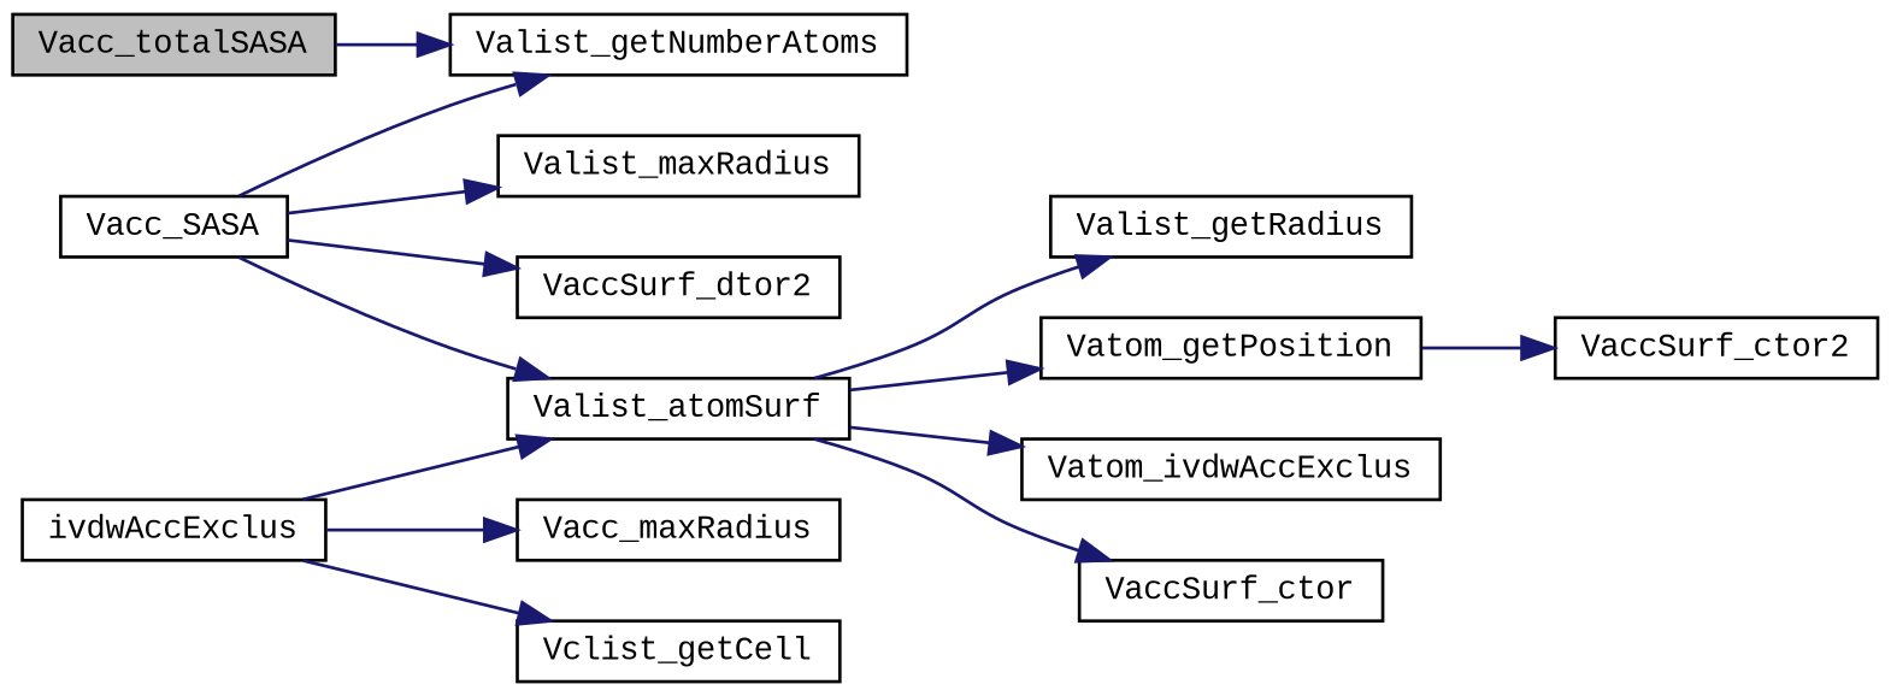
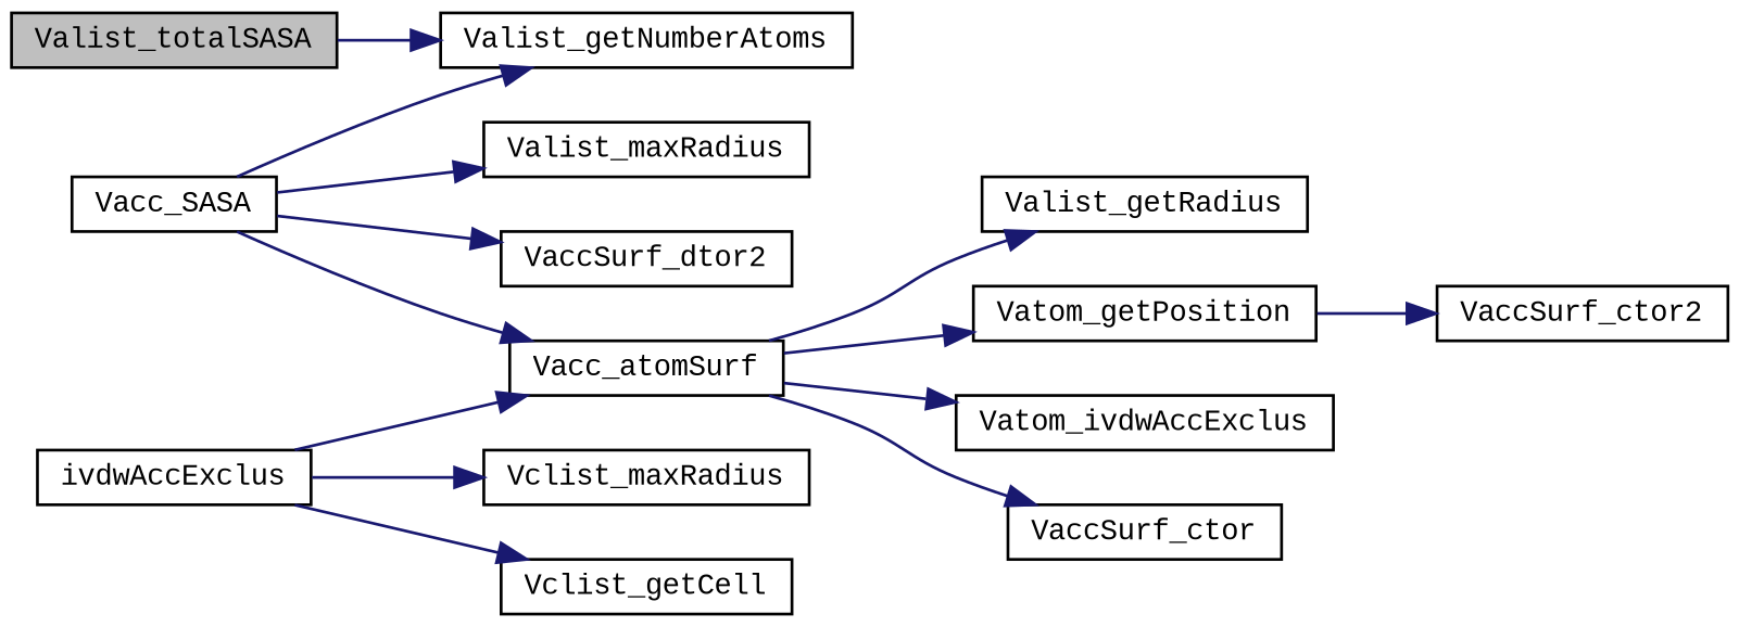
  digraph {
    fontname="Liberation Mono"
    rankdir=LR
    node [color=black fillcolor=white fontname="Liberation Mono" fontsize=10 shape=record style=filled]
    edge [color=midnightblue fontname="Liberation Mono" fontsize=10 labelfontname=FreeSans labelfontsize=10 style=solid]
-   n1 [fillcolor=grey75 fontcolor=black height=0.2 label=Vacc_totalSASA width=0.4]
+   n1 [fillcolor=grey75 fontcolor=black height=0.2 label=Valist_totalSASA width=0.4]
    n2 [height=0.2 label=Valist_getNumberAtoms width=0.4]
    n3 [height=0.2 label=Vacc_SASA width=0.4]
    n4 [height=0.2 label=Valist_maxRadius width=0.4]
-   n5 [height=0.2 label=Valist_atomSurf width=0.4]
+   n5 [height=0.2 label=Vacc_atomSurf width=0.4]
    n6 [height=0.2 label=VaccSurf_dtor2 width=0.4]
    n7 [height=0.2 label=Valist_getRadius width=0.4]
    n8 [height=0.2 label=Vatom_getPosition width=0.4]
    n9 [height=0.2 label=Vatom_ivdwAccExclus width=0.4]
    n10 [height=0.2 label=VaccSurf_ctor width=0.4]
    n11 [height=0.2 label=VaccSurf_ctor2 width=0.4]
    n12 [height=0.2 label=ivdwAccExclus width=0.4]
-   n13 [height=0.2 label=Vacc_maxRadius width=0.4]
+   n13 [height=0.2 label=Vclist_maxRadius width=0.4]
    n14 [height=0.2 label=Vclist_getCell width=0.4]
    n1 -> n2
    n3 -> n2
    n3 -> n4
    n3 -> n5
    n3 -> n6
    n5 -> n7
    n5 -> n8
    n5 -> n9
    n5 -> n10
    n8 -> n11
    n12 -> n5
    n12 -> n13
    n12 -> n14
  }
